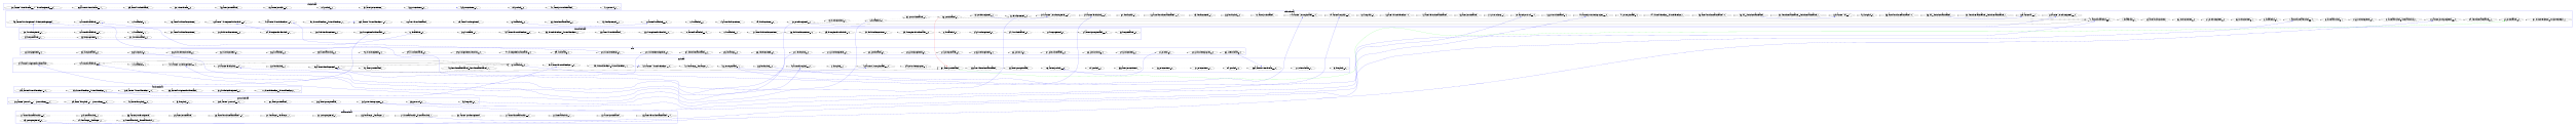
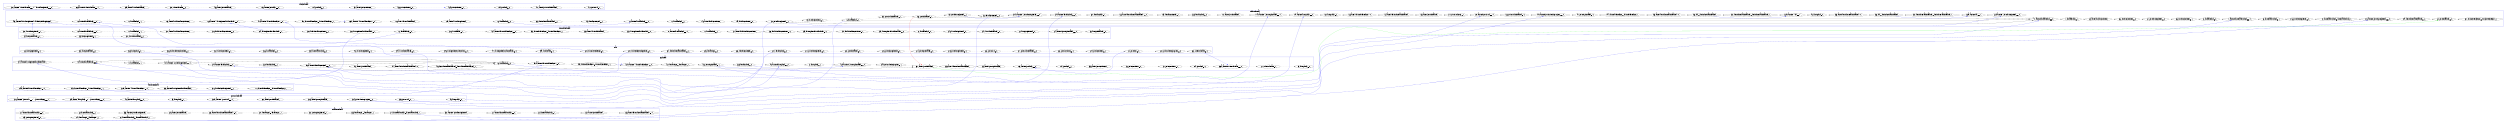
  digraph {
    rankdir=LR
    edge [color=black style=dotted]
    n1 [label="600: drv_module_ref_cnt = 0;"]
    n2 [label="613: port_tty_registered = 0;"]
    n3 [label="614: port_tty_installed = 0;"]
    n4 [label="623: write_urb_state = 0;"]
    n5 [label="601: drv_device_id_registered = 0;"]
    n6 [label="604: dev_usb_serial_initialized = -1;"]
    n7 [label="619: port_consistent = 1;"]
    n8 [label="620: port_lock = 0;"]
    n9 [label="585: fw_tty_lock = 0;"]
    n10 [label="605: dev_autopm = 0;"]
    n11 [label="586: fw_driver_list_consistent = 1;"]
    n12 [label="587: fw_idr_consistent = 1;"]
    n13 [label="618: port_work_stop = 0;"]
    n14 [label="597: drv_registered_with_serial_fw = 0;"]
    n15 [label="599: drv_id_table = 0;"]
    n16 [label="616: port_work = 0;"]
    n17 [label="617: port_work_initialized = 0;"]
    n18 [label="621: port_write_in_progress = 0;"]
    n19 [label="615: port_idr_registered = 0;"]
    n20 [label="607: dev_disc_lock = 0;"]
    n21 [label="584: fw_tty_initialized = 0;"]
    n22 [label="611: port_dev_registered = 0;"]
    n23 [label="606: dev_disconnected = 0;"]
    n24 [label="612: port_initialized = 0;"]
    n25 [label="593: drv_usb_registered = 0;"]
    n26 [label="594: drv_usb_initialized = 0;"]
    n27 [label="583: fw_tty_registered = 0;"]
    n28 [label="589: fw_serial_bus_lock = 0;"]
    n29 [label="588: fw_table_lock = 0;"]
    n30 [label="596: drv_registered_with_usb_fw = 0;"]
    n31 [label="103: assume(port_lock == 0);"]
    n32 [label="104: port_lock = 1;"]
    n33 [label="109: port_lock = 0;"]
    n34 [label="471: assert(port_work_initialized);"]
    n35 [label="468: port_consistent = 0;"]
    n36 [label="469: port_consistent = 1;"]
    n37 [label="467: assert(port_consistent);"]
    n38 [label="472: port_work = 1;"]
    n39 [label="510: write_urb_state = 0;"]
    n40 [label="465: assert(port_initialized);"]
    n41 [label="507: assume((write_urb_state == 1) | (drv_usb_registered == 0));"]
    n42 [label="508a: assume(write_urb_state == 1);"]
    n43 [label="509: assert(drv_usb_initialized);"]
    n44 [label="525: port_work = 0;"]
    n45 [label="98: fw_tty_lock = 0;"]
    n46 [label="518: assume((port_work == 1) | (port_work_stop == 1));"]
    n47 [label="519: assert((fw_tty_lock != 2) | (port_work_stop == 0));"]
    n48 [label="521b: assume(!(port_work == 0));"]
    n49 [label="522: assert(port_initialized);"]
    n50 [label="523: assert(port_tty_installed);"]
    n51 [label="92: assume(fw_tty_lock == 0);"]
    n52 [label="93: fw_tty_lock = 1;"]
    n53 [label="524: port_write_in_progress = 0;"]
    n54 [label="76: fw_table_lock = 0;"]
    n55 [label="326: drv_id_table = 1;"]
    n56 [label="319: drv_registered_with_usb_fw = 1;"]
    n57 [label="320: fw_driver_list_consistent = 1;"]
    n58 [label="339: drv_registered_with_usb_fw = 0;"]
    n59 [label="340: fw_driver_list_consistent = 1;"]
    n60 [label="346: drv_usb_registered = 0;"]
    n61 [label="347: drv_usb_initialized = 0;"]
    n62 [label="322: drv_registered_with_serial_fw = 1;"]
    n63 [label="311: drv_usb_initialized = 1;"]
    n64 [label="312: drv_usb_registered = 1;"]
    n65 [label="54: fw_tty_initialized = 1;"]
    n66 [label="55: fw_tty_registered = 1;"]
    n67 [label="76: fw_table_lock = 0;"]
    n68 [label="484: assume(drv_module_ref_cnt == 0);"]
    n69 [label="61: fw_tty_registered = 0;"]
    n70 [label="331: drv_registered_with_usb_fw = 0;"]
    n71 [label="70: assume(fw_table_lock == 0);"]
    n72 [label="70: assume(fw_table_lock == 0);"]
    n73 [label="71: fw_table_lock = 1;"]
    n74 [label="317: assert(fw_driver_list_consistent);"]
    n75 [label="337: assert(fw_driver_list_consistent);"]
    n76 [label="338: fw_driver_list_consistent = 0;"]
    n77 [label="71: fw_table_lock = 1;"]
    n78 [label="342: drv_registered_with_serial_fw = 0;"]
    n79 [label="318: fw_driver_list_consistent = 0;"]
    n80 [label="485: drv_module_ref_cnt = drv_module_ref_cnt - 1;"]
    n81 [label="64: assume(port_tty_installed == 0);"]
    n82 [label="330: assert(drv_usb_initialized);"]
    n83 [label="65: fw_tty_initialized = 0;"]
    n84 [label="544: assume(drv_registered_with_serial_fw);"]
    n85 [label="70: assume(fw_table_lock == 0);"]
    n86 [label="548b: assume(!(port_tty_installed == 0));"]
    n87 [label="549: port_write_in_progress = 1;"]
    n88 [label="560a: assume(write_urb_state == 0);"]
    n89 [label="557: port_consistent = 1;"]
    n90 [label="109: port_lock = 0;"]
    n91 [label="92: assume(fw_tty_lock == 0);"]
    n92 [label="292: drv_module_ref_cnt = drv_module_ref_cnt + 1;"]
    n93 [label="421b: assume(!(drv_module_ref_cnt <= 0));"]
    n94 [label="415: dev_usb_serial_initialized = dev_usb_serial_initialized + 1;"]
    n95 [label="76: fw_table_lock = 0;"]
    n96 [label="408a: assume(dev_disconnected == 0);"]
    n97 [label="551: assert(port_initialized);"]
    n98 [label="552: assert(dev_usb_serial_initialized);"]
    n99 [label="553: assert(port_tty_installed);"]
    n100 [label="291a: assume(drv_module_ref_cnt >= 0);"]
    n101 [label="427: dev_autopm = dev_autopm + 1;"]
    n102 [label="428: port_tty_installed = 1;"]
    n103 [label="401b: assume(!(port_idr_registered == 0));"]
    n104 [label="103: assume(port_lock == 0);"]
    n105 [label="71: fw_table_lock = 1;"]
    n106 [label="379: assume(dev_disc_lock == 0);"]
    n107 [label="104: port_lock = 1;"]
    n108 [label="555: assert(port_consistent);"]
    n109 [label="385: dev_disc_lock = 0;"]
    n110 [label="93: fw_tty_lock = 1;"]
    n111 [label="556: port_consistent = 0;"]
    n112 [label="561: write_urb_state = 1;"]
    n113 [label="98: fw_tty_lock = 0;"]
    n114 [label="380: dev_disc_lock = 1;"]
    n115 [label="413: assert(port_initialized);"]
+   n116 [label="414: assert(dev_usb_serial_initialized > 0);"]
    n117 [label="292: drv_module_ref_cnt = drv_module_ref_cnt + 1;"]
    n118 [label="572b: assume(!(drv_module_ref_cnt <= 0));"]
    n119 [label="575: assume(drv_registered_with_serial_fw);"]
    n120 [label="576: drv_device_id_registered = 1;"]
    n121 [label="291a: assume(drv_module_ref_cnt >= 0);"]
    n122 [label="577: drv_module_ref_cnt = drv_module_ref_cnt - 1;"]
    n123 [label="237: assert(port_initialized);"]
    n124 [label="238: assert(dev_usb_serial_initialized >= 0);"]
    n125 [label="227: dev_autopm = dev_autopm + 1;"]
    n126 [label="231: port_tty_registered = 1;"]
    n127 [label="82: fw_serial_bus_lock = 1;"]
    n128 [label="533: assume(port_dev_registered);"]
    n129 [label="226: assert(dev_usb_serial_initialized >= 0);"]
    n130 [label="87: fw_serial_bus_lock = fw_serial_bus_lock - 1;"]
    n131 [label="233: dev_autopm = dev_autopm - 1;"]
    n132 [label="81: assume(fw_serial_bus_lock == 0);"]
    n133 [label="537: assume(!port_dev_registered);"]
    n134 [label="225: assert(port_initialized);"]
    n135 [label="247: dev_autopm = dev_autopm - 1;"]
    n136 [label="87: fw_serial_bus_lock = fw_serial_bus_lock - 1;"]
    n137 [label="81: assume(fw_serial_bus_lock == 0);"]
    n138 [label="82: fw_serial_bus_lock = 1;"]
    n139 [label="243: port_tty_registered = 0;"]
    n140 [label="291a: assume(drv_module_ref_cnt >= 0);"]
    n141 [label="81: assume(fw_serial_bus_lock == 0);"]
    n142 [label="82: fw_serial_bus_lock = 1;"]
    n143 [label="501b: assume(!(port_dev_registered == 0));"]
    n144 [label="379: assume(dev_disc_lock == 0);"]
    n145 [label="157: port_dev_registered = 1;"]
    n146 [label="260a: assume(old == 1);"]
    n147 [label="262b: assume(!(port_idr_registered == 0));"]
    n148 [label="151: fw_idr_consistent = 1;"]
    n149 [label="76: fw_table_lock = 0;"]
    n150 [label="267: port_idr_registered = 0;"]
    n151 [label="268: fw_idr_consistent = 1;"]
    n152 [label="220: assume(port_work == 0);"]
    n153 [label="253: assert(dev_usb_serial_initialized > 0);"]
    n154 [label="256: old = dev_usb_serial_initialized;"]
    n155 [label="70: assume(fw_table_lock == 0);"]
    n156 [label="380: dev_disc_lock = 1;"]
    n157 [label="168: assert(dev_usb_serial_initialized >= 0);"]
    n158 [label="184: assert(dev_usb_serial_initialized);"]
    n159 [label="185: assert(port_initialized);"]
    n160 [label="191: port_tty_installed = 0;"]
    n161 [label="194: drv_module_ref_cnt = drv_module_ref_cnt - 1;"]
    n162 [label="266: fw_idr_consistent = 0;"]
    n163 [label="253: assert(dev_usb_serial_initialized > 0);"]
    n164 [label="256: old = dev_usb_serial_initialized;"]
    n165 [label="70: assume(fw_table_lock == 0);"]
    n166 [label="71: fw_table_lock = 1;"]
    n167 [label="385: dev_disc_lock = 0;"]
    n168 [label="172: assert(port_initialized);"]
    n169 [label="496: assume(drv_usb_registered | drv_device_id_registered);"]
    n170 [label="257: dev_usb_serial_initialized = dev_usb_serial_initialized - 1;"]
    n171 [label="260b: assume(!(old == 1));"]
    n172 [label="98: fw_tty_lock = 0;"]
    n173 [label="155: port_work_initialized = 1;"]
    n174 [label="278: assume(port_tty_registered == 0);"]
    n175 [label="279: dev_usb_serial_initialized = -1;"]
    n176 [label="115: assert(fw_driver_list_consistent);"]
    n177 [label="116b: assume(!(drv_registered_with_usb_fw == 0));"]
    n178 [label="292: drv_module_ref_cnt = drv_module_ref_cnt + 1;"]
    n179 [label="76: fw_table_lock = 0;"]
    n180 [label="156: port_initialized = 1;"]
    n181 [label="71: fw_table_lock = 1;"]
    n182 [label="70: assume(fw_table_lock == 0);"]
    n183 [label="71: fw_table_lock = 1;"]
    n184 [label="276: port_dev_registered = 0;"]
    n185 [label="128: assert(drv_usb_initialized);"]
    n186 [label="129: assert(drv_usb_registered);"]
    n187 [label="217: port_work_stop = 1;"]
    n188 [label="123b: assume(!(drv_module_ref_cnt <= 0));"]
    n189 [label="265: assert(fw_idr_consistent);"]
    n190 [label="148: assert(fw_idr_consistent);"]
    n191 [label="158: dev_disconnected = 0;"]
    n192 [label="143: dev_disconnected = 1;"]
    n193 [label="76: fw_table_lock = 0;"]
    n194 [label="257: dev_usb_serial_initialized = dev_usb_serial_initialized - 1;"]
    n195 [label="169: dev_disconnected = 1;"]
    n196 [label="150: port_idr_registered = 1;"]
    n197 [label="180: fw_tty_lock = 2;"]
    n198 [label="183: assert(drv_module_ref_cnt > 0);"]
    n199 [label="87: fw_serial_bus_lock = fw_serial_bus_lock - 1;"]
    n200 [label="149: fw_idr_consistent = 0;"]
    n201 [label="188: port_work_initialized = 0;"]
    n202 [label="190: assume(port_write_in_progress == 0);"]
    n203 [label="174b: assume(!(port_tty_installed == 0));"]
    n204 [label="179: assume(fw_tty_lock == 0);"]
    n205 [label="280: port_initialized = 0;"]
    n206 [label="281: drv_module_ref_cnt = drv_module_ref_cnt - 1;"]
    n207 [label="133: dev_usb_serial_initialized = 1;"]
    subgraph cluster_1 {
      color=blue
      label=main
      n1
      n2
      n3
      n4
      n5
      n6
      n7
      n8
      n9
      n10
      n11
      n12
      n13
      n14
      n15
      n16
      n17
      n18
      n19
      n20
      n21
      n22
      n23
      n24
      n25
      n26
      n27
      n28
      n29
      n30
    }
    subgraph cluster_2 {
      color=blue
      label=usb_cb_thread
      n31
      n32
      n33
      n34
      n35
      n36
      n37
      n38
      n39
      n40
      n41
      n42
      n43
    }
    subgraph cluster_3 {
      color=blue
      label=port_work_thread
      n44
      n45
      n46
      n47
      n48
      n49
      n50
      n51
      n52
      n53
    }
    subgraph cluster_4 {
      color=blue
      label=fw_module_thread
      n54
      n55
      n56
      n57
      n58
      n59
      n60
      n61
      n62
      n63
      n64
      n65
      n66
      n67
      n68
      n69
      n70
      n71
      n72
      n73
      n74
      n75
      n76
      n77
      n78
      n79
      n80
      n81
      n82
      n83
    }
    subgraph cluster_5 {
      color=blue
      label=tty_thread
      n84
      n85
      n86
      n87
      n88
      n89
      n90
      n91
      n92
      n93
      n94
      n95
      n96
      n97
      n98
      n99
      n100
      n101
      n102
      n103
      n104
      n105
      n106
      n107
      n108
      n109
      n110
      n111
      n112
      n113
      n114
      n115
+     n116
    }
    subgraph cluster_6 {
      color=blue
      label=attribute_thread
      n117
      n118
      n119
      n120
      n121
      n122
    }
    subgraph cluster_7 {
      color=blue
      label=serial_bus_thread
      n123
      n124
      n125
      n126
      n127
      n128
      n129
      n130
      n131
      n132
      n133
      n134
      n135
      n136
      n137
      n138
      n139
    }
    subgraph cluster_8 {
      color=blue
      label=usb_bus_thread
      n140
      n141
      n142
      n143
      n144
      n145
      n146
      n147
      n148
      n149
      n150
      n151
      n152
      n153
      n154
      n155
      n156
      n157
      n158
      n159
      n160
      n161
      n162
      n163
      n164
      n165
      n166
      n167
      n168
      n169
      n170
      n171
      n172
      n173
      n174
      n175
      n176
      n177
      n178
      n179
      n180
      n181
      n182
      n183
      n184
      n185
      n186
      n187
      n188
      n189
      n190
      n191
      n192
      n193
      n194
      n195
      n196
      n197
      n198
      n199
      n200
      n201
      n202
      n203
      n204
      n205
      n206
      n207
    }
    n1 -> n5
    n1 -> n140 [color=Blue constraint=false style=""]
    n2 -> n3
    n3 -> n19
    n4 -> n88 [color=Blue constraint=false style=""]
    n5 -> n6
    n5 -> n169 [color=Blue constraint=false style=""]
    n6 -> n10
    n7 -> n8
    n8 -> n18
    n8 -> n104 [color=Blue constraint=false style=""]
    n9 -> n11
    n9 -> n91 [color=Blue constraint=false style=""]
    n10 -> n23
    n11 -> n12
    n12 -> n29
    n13 -> n7
    n14 -> n15
    n15 -> n1
    n16 -> n17
    n17 -> n13
    n18 -> n4
    n19 -> n16
    n20 -> n22
    n20 -> n106 [color=Blue constraint=false style=""]
    n21 -> n9
    n22 -> n24
    n23 -> n20
    n24 -> n2
    n25 -> n26
    n26 -> n30
    n27 -> n21
    n28 -> n25
    n29 -> n28
    n30 -> n14
    n31 -> n32
    n32 -> n37
    n33 -> n34
    n34 -> n38
    n35 -> n36 [color=Blue]
    n36 -> n33
    n37 -> n35
    n39 -> n40
    n40 -> n31
    n41 -> n42
    n42 -> n43
    n43 -> n39
    n44 -> n45
    n44 -> n152 [color=Blue constraint=false style=""]
    n45 -> n204 [color=Blue constraint=false style=""]
    n46 -> n47
    n47 -> n51
    n48 -> n49
    n49 -> n50
    n50 -> n53
    n51 -> n52
    n52 -> n48
    n53 -> n44
    n53 -> n202 [color=Blue constraint=false style=""]
    n54 -> n55
    n54 -> n155 [color=Blue constraint=false style=""]
    n55 -> n68
    n56 -> n57
    n56 -> n177 [color=Blue constraint=false style=""]
    n57 -> n62
    n58 -> n59
    n59 -> n78
    n60 -> n61
    n61 -> n69
    n62 -> n54
    n62 -> n84 [color=Blue constraint=false style=""]
    n64 -> n72
    n64 -> n169 [color=Blue constraint=false style=""]
    n65 -> n66
    n66 -> n63
    n67 -> n60
    n68 -> n80
    n69 -> n81
    n70 -> n71
    n71 -> n77
    n72 -> n73
    n73 -> n74
    n74 -> n79
    n75 -> n76
    n76 -> n58
    n77 -> n75
    n78 -> n67
    n79 -> n56
    n80 -> n82
    n81 -> n83
    n82 -> n70
    n84 -> n85
    n85 -> n95 [color=Black style=""]
    n85 -> n105
    n86 -> n87
    n87 -> n97
    n88 -> n112
    n89 -> n90
    n90 -> n88
    n91 -> n110
    n92 -> n93
    n92 -> n93 [color=Blue constraint=false style=""]
    n93 -> n101
    n94 -> n95
    n95 -> n100
    n95 -> n165 [color=Blue constraint=false style=""]
    n96 -> n95 [color=Black style=""]
    n96 -> n97 [color=Black style=""]
    n96 -> n115
    n97 -> n98
    n97 -> n205 [color=Green constraint=false style=""]
    n98 -> n99
    n99 -> n104
    n100 -> n92
    n101 -> n102
    n102 -> n86 [color=Blue constraint=false style=""]
    n102 -> n109
    n102 -> n203 [color=Blue constraint=false style=""]
    n103 -> n95 [color=Black style=""]
    n103 -> n106
    n104 -> n107
    n105 -> n103
    n106 -> n114
    n107 -> n108
    n108 -> n111
    n109 -> n91
    n109 -> n144 [color=Blue constraint=false style=""]
    n110 -> n86
    n111 -> n89
    n112 -> n113
    n114 -> n96
+   n115 -> n116
+   n116 -> n94
    n117 -> n100 [color=Blue constraint=false style=""]
    n117 -> n118
    n118 -> n119
    n119 -> n120
    n120 -> n122
    n121 -> n117
    n123 -> n124
    n125 -> n126
    n126 -> n131
    n127 -> n128
    n128 -> n134
    n129 -> n125
    n130 -> n133
    n130 -> n141 [color=Blue constraint=false style=""]
    n131 -> n130
    n132 -> n127
    n133 -> n137
    n134 -> n129
    n135 -> n136
    n137 -> n138
    n138 -> n123
    n139 -> n135
    n139 -> n174 [color=Blue constraint=false style=""]
    n140 -> n178
    n141 -> n142
    n142 -> n184
    n143 -> n144
    n144 -> n156
    n145 -> n143 [color=Blue constraint=false style=""]
    n145 -> n191
    n146 -> n147
    n147 -> n165
    n148 -> n149
    n149 -> n85 [color=Blue constraint=false style=""]
    n149 -> n165 [color=Black style=""]
    n149 -> n173
    n150 -> n151
    n151 -> n179
    n152 -> n201
    n153 -> n154
    n154 -> n171 [color=Blue constraint=false style=""]
    n154 -> n194
    n155 -> n181
    n156 -> n157
    n157 -> n195
    n158 -> n159
    n159 -> n187
    n160 -> n161
    n161 -> n153
    n162 -> n150
    n163 -> n164
    n164 -> n146 [color=Blue constraint=false style=""]
    n164 -> n170
    n165 -> n166
    n166 -> n189
    n167 -> n168
    n168 -> n203
    n169 -> n155
    n170 -> n146
    n171 -> n172
    n172 -> n163
    n173 -> n180
    n174 -> n175
    n175 -> n205
    n176 -> n177
    n177 -> n140
    n178 -> n188
    n178 -> n188 [color=Blue constraint=false style=""]
    n179 -> n141
    n180 -> n97 [color=Red constraint=false style=""]
    n180 -> n145
    n180 -> n191 [color=Black style=""]
    n181 -> n176
    n182 -> n183
    n183 -> n190
    n184 -> n199
    n185 -> n186
    n186 -> n193
    n187 -> n152
    n188 -> n185
    n189 -> n162
    n190 -> n200
    n191 -> n96 [color=Blue constraint=false style=""]
    n191 -> n143
    n191 -> n165 [color=Black style=""]
    n192 -> n182
    n193 -> n182 [color=Blue constraint=false style=""]
    n193 -> n207
    n194 -> n171
    n195 -> n167
    n196 -> n103 [color=Blue constraint=false style=""]
    n196 -> n147 [color=Blue constraint=false style=""]
    n196 -> n148
    n196 -> n165 [color=Black style=""]
    n197 -> n198
    n198 -> n158
    n199 -> n174
    n200 -> n196
    n201 -> n202
    n202 -> n160
    n203 -> n204
    n204 -> n197
    n205 -> n206
    n207 -> n192
  }
